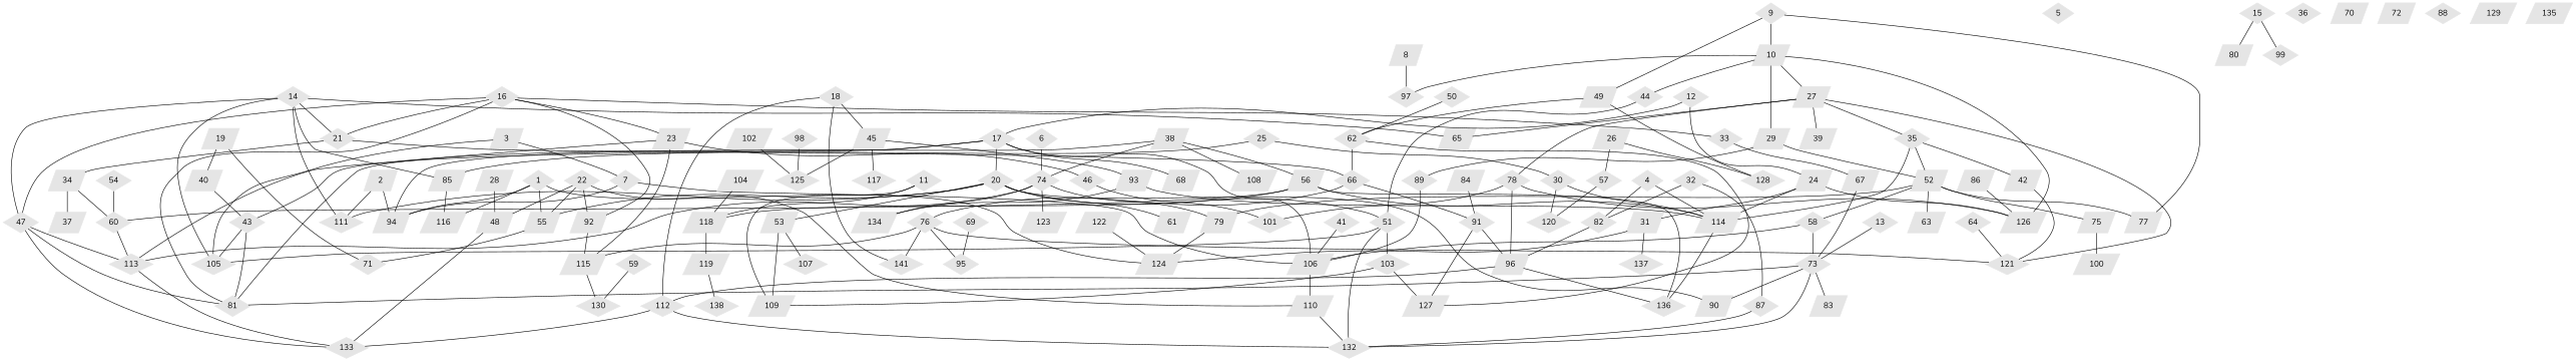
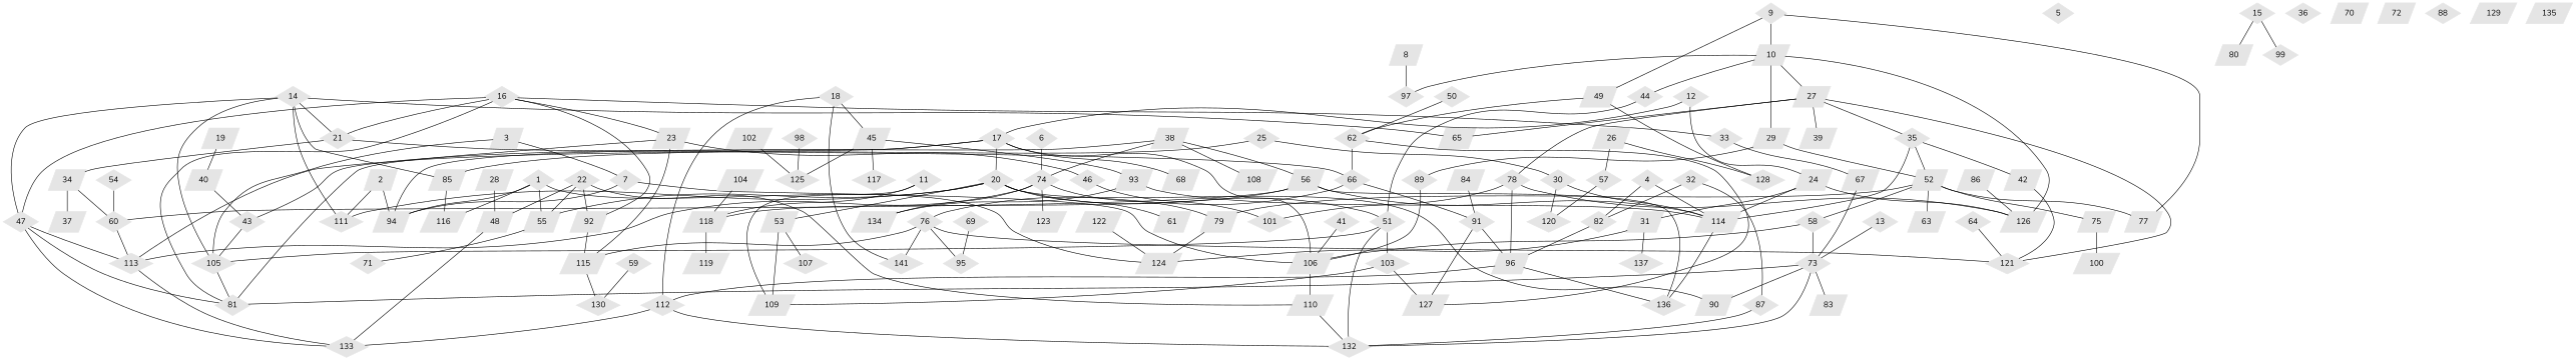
  graph {
    fontname=Nunito
    node [color=gray90 fontname=Nunito shape=diamond style=filled]
    edge [fontname=Nunito]
    55 [shape=parallelogram]
    1
    94 [shape=parallelogram]
    116 [shape=parallelogram]
    124 [shape=parallelogram]
    71
    2 [shape=parallelogram]
    111
    3 [shape=parallelogram]
    7
    105
    106 [shape=parallelogram]
    4
    82
    114 [shape=parallelogram]
    96 [shape=parallelogram]
    136
    5
    6
    74
    113
    79 [shape=parallelogram]
    123 [shape=parallelogram]
    134 [shape=parallelogram]
    90 [shape=parallelogram]
    8 [shape=parallelogram]
    97
    10 [shape=parallelogram]
    9
    49 [shape=parallelogram]
    77 [shape=parallelogram]
    27 [shape=parallelogram]
    29 [shape=parallelogram]
    44
    126 [shape=parallelogram]
    128
    62
    65 [shape=parallelogram]
    35
    39 [shape=parallelogram]
    78
    121
    52 [shape=parallelogram]
    89
    51
    109 [shape=parallelogram]
    11
    118 [shape=parallelogram]
    119 [shape=parallelogram]
    12
    17
    24 [shape=parallelogram]
    20
    43
    68 [shape=parallelogram]
    31 [shape=parallelogram]
    13
    73
    81
    132
    83 [shape=parallelogram]
    14
    21
    47
    85 [shape=parallelogram]
    34 [shape=parallelogram]
    66
    133
    80 [shape=parallelogram]
    15
    99
    16
    23 [shape=parallelogram]
    33
    92 [shape=parallelogram]
    46
    115 [shape=parallelogram]
    67 [shape=parallelogram]
    61 [shape=parallelogram]
    53 [shape=parallelogram]
    110 [shape=parallelogram]
    45 [shape=parallelogram]
    18
    112
    n85 [label=141]
    93 [shape=parallelogram]
    117
    125
    19 [shape=parallelogram]
    40 [shape=parallelogram]
    103
    37 [shape=parallelogram]
    60
    76
    91
    22
    48 [shape=parallelogram]
    101
    130
    137
    25
    30
    120
    26 [shape=parallelogram]
    57
    42 [shape=parallelogram]
    28 [shape=parallelogram]
    58
    63 [shape=parallelogram]
    75 [shape=parallelogram]
    32
    87
    36
    38 [shape=parallelogram]
    56 [shape=parallelogram]
    108 [shape=parallelogram]
    41
    127 [shape=parallelogram]
    50
    100 [shape=parallelogram]
    107
    54
    59
    64
    95
    69
    70 [shape=parallelogram]
    72 [shape=parallelogram]
    84 [shape=parallelogram]
    86 [shape=parallelogram]
    88
    98
    102 [shape=parallelogram]
    104 [shape=parallelogram]
-   138
    122 [shape=parallelogram]
    129 [shape=parallelogram]
    135 [shape=parallelogram]
    55 -- 71
    1 -- 55
    1 -- 94
    1 -- 116
    1 -- 124
    2 -- 94
    2 -- 111
    3 -- 7
    3 -- 105
    7 -- 94
    7 -- 106
    106 -- 110
    4 -- 82
    4 -- 114
    82 -- 96
    114 -- 136
    96 -- 136
    96 -- 112
    6 -- 74
    74 -- 113
    74 -- 79
    74 -- 123
    74 -- 134
    113 -- 133
    79 -- 124
    8 -- 97
    10 -- 97
    10 -- 27
    10 -- 29
    10 -- 44
    10 -- 126
    9 -- 10
    9 -- 49
    9 -- 77
    49 -- 128
    49 -- 62
    27 -- 65
    27 -- 35
    27 -- 39
    27 -- 78
    27 -- 121
    29 -- 52
    29 -- 89
    44 -- 51
    62 -- 66
    62 -- 127
    35 -- 114
    35 -- 52
    35 -- 42
    78 -- 96
    78 -- 126
    78 -- 101
    52 -- 79
    52 -- 77
    52 -- 58
    52 -- 63
    52 -- 75
    89 -- 106
    51 -- 105
    51 -- 132
    51 -- 103
    11 -- 109
    11 -- 118
    118 -- 119
-   119 -- 138
    12 -- 17
    12 -- 24
    17 -- 94
    17 -- 106
    17 -- 20
    17 -- 43
    17 -- 68
    24 -- 114
    24 -- 126
    24 -- 31
    20 -- 55
    20 -- 111
    20 -- 90
    20 -- 51
    20 -- 61
    20 -- 53
    43 -- 105
-   43 -- 81
+   105 -- 81
    31 -- 124
    31 -- 137
    13 -- 73
    73 -- 90
    73 -- 81
    73 -- 132
    73 -- 83
    14 -- 111
    14 -- 105
    14 -- 65
    14 -- 21
    14 -- 47
    14 -- 85
    21 -- 34
    21 -- 66
    47 -- 113
    47 -- 81
    47 -- 133
    85 -- 116
    34 -- 37
    34 -- 60
    66 -- 76
    66 -- 91
    15 -- 80
    15 -- 99
    16 -- 81
    16 -- 21
    16 -- 47
    16 -- 23
    16 -- 33
    16 -- 92
    23 -- 113
    23 -- 46
    23 -- 115
    33 -- 67
    92 -- 115
    46 -- 101
    115 -- 130
    67 -- 73
    53 -- 109
    53 -- 107
    110 -- 132
    45 -- 93
    45 -- 117
    45 -- 125
    18 -- 45
    18 -- 112
    18 -- n85
    112 -- 132
    112 -- 133
    93 -- 114
    93 -- 134
-   19 -- 71
    19 -- 40
    40 -- 43
    103 -- 109
    103 -- 127
    60 -- 113
    76 -- 121
    76 -- 115
    76 -- n85
    76 -- 95
    91 -- 96
    91 -- 127
    22 -- 55
    22 -- 92
    22 -- 110
    22 -- 48
    48 -- 133
    25 -- 85
    25 -- 30
    30 -- 114
    30 -- 120
    26 -- 128
    26 -- 57
    57 -- 120
    42 -- 121
    28 -- 48
    58 -- 106
    58 -- 73
    75 -- 100
    32 -- 82
    32 -- 87
    87 -- 132
    38 -- 74
    38 -- 81
    38 -- 56
    38 -- 108
    56 -- 114
    56 -- 136
    56 -- 118
    56 -- 60
    41 -- 106
    50 -- 62
    54 -- 60
    59 -- 130
    64 -- 121
    69 -- 95
    84 -- 91
    86 -- 126
    98 -- 125
    102 -- 125
    104 -- 118
    122 -- 124
  }
